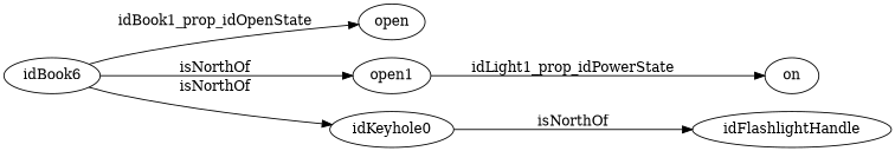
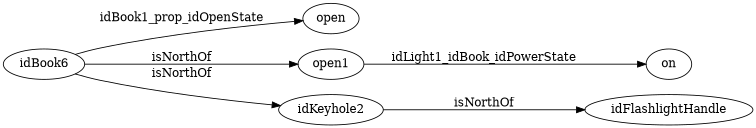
  strict digraph {
    rankdir=LR
    edge [edge_type=relationship]
    n1 [label=idBook6 node_type=entity_node root=root]
    open
    n3 [label=open1]
-   idKeyhole2 [label=idKeyhole0]
+   idKeyhole2
    on
    idFlashlightHandle
    n1 -> open [edge_type=property label=idBook1_prop_idOpenState]
    n1 -> n3 [label=isNorthOf]
    n1 -> idKeyhole2 [label=isNorthOf]
-   n3 -> on [edge_type=property label=idLight1_prop_idPowerState]
+   n3 -> on [edge_type=property label=idLight1_idBook_idPowerState]
    idKeyhole2 -> idFlashlightHandle [label=isNorthOf]
  }
